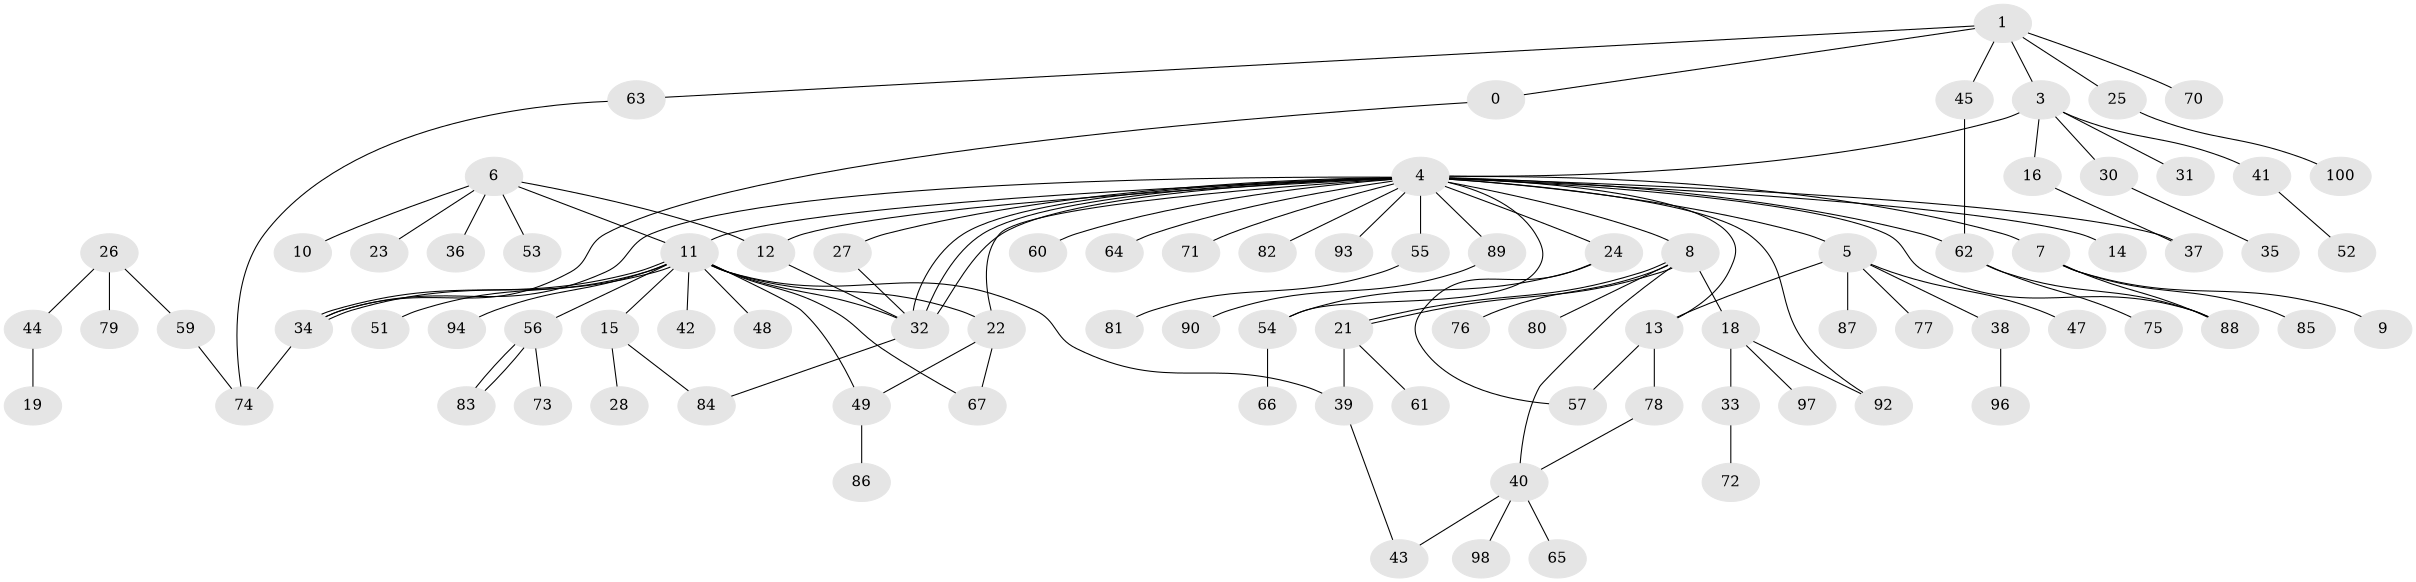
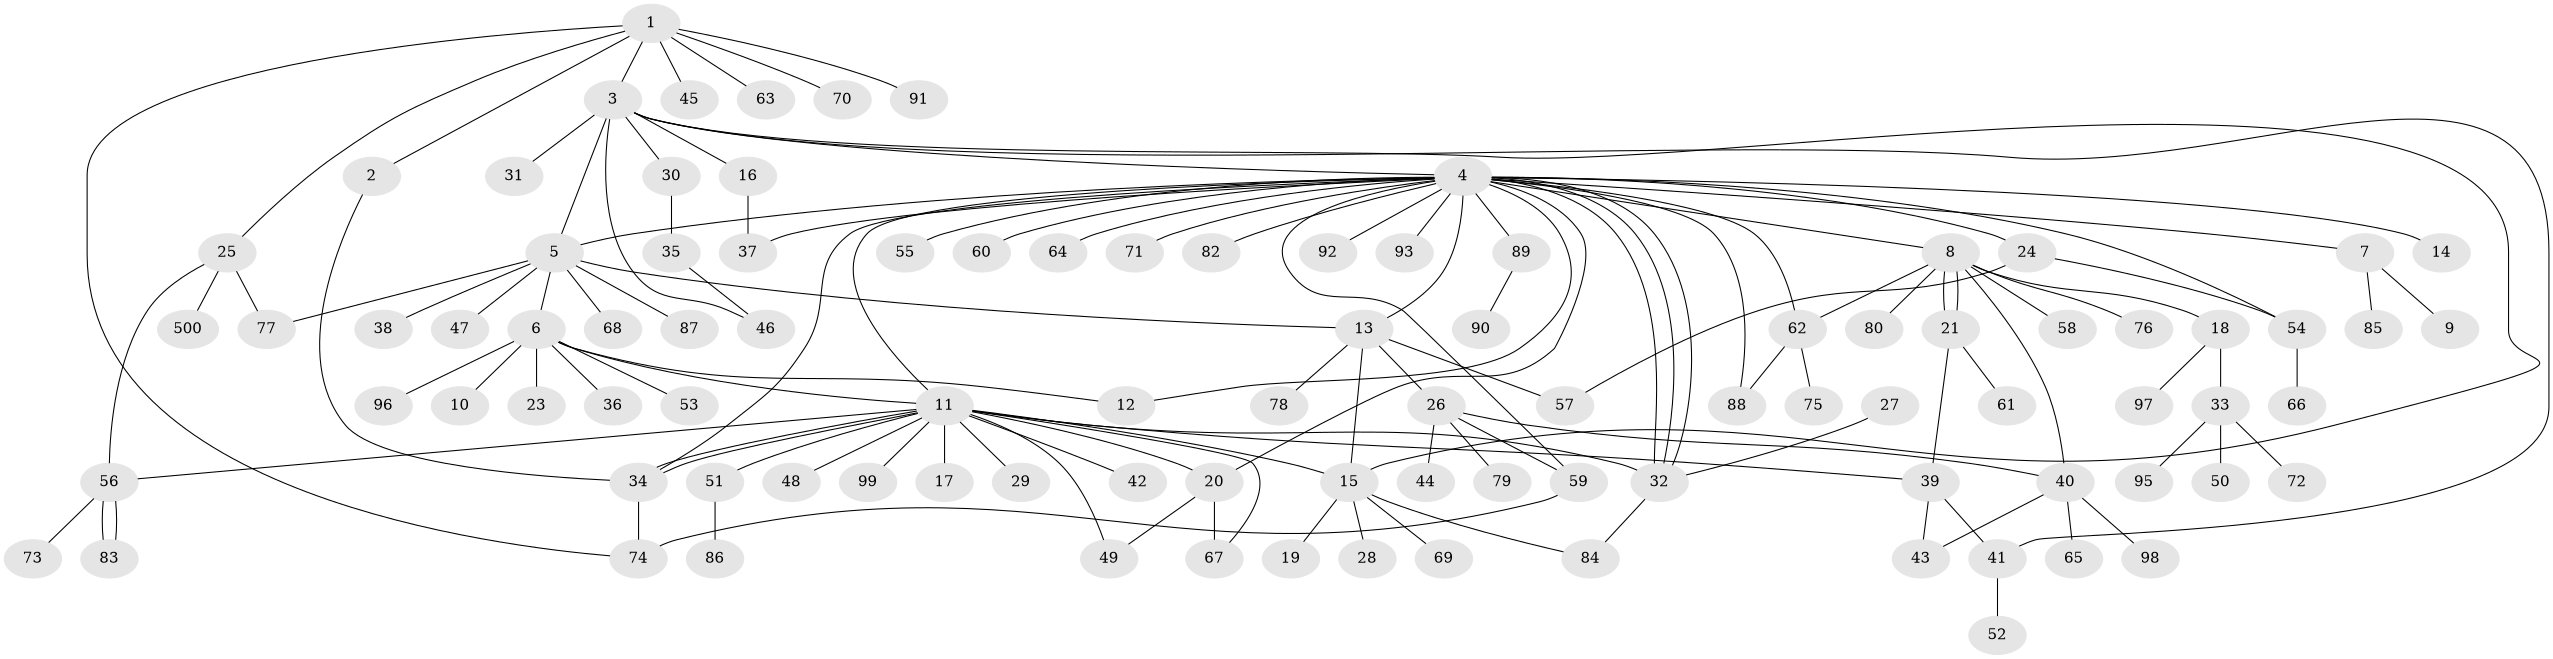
  graph {
    node [color=gray90 style=filled]
    1
-   2 [label=0]
+   2
    3
    25
    45
    63
    70
    74
+   91
    34
    4
    5
    15
    16
    30
    31
    41
-   100
+   46
+   100 [label=500]
    56
    77
    62
    7
    8
    11
    12
    13
    14
-   22
+   22 [label=20]
    24
    27
    32
    37
    54
    55
    60
    64
    71
    82
    88
    89
    92
    93
    6
    38
    47
+   68
    87
    19
    28
+   69
    84
    35
    52
    9
    85
    18
    21
    40
+   58
    76
    80
+   17
+   29
    39
    42
    48
    49
    51
    67
-   99 [label=94]
+   99
    26
    57
    78
    66
-   81
    75
    90
    10
    23
    36
    53
    96
    33
    97
    61
    43
    65
    98
    86
    73
    83
    59
    44
    79
+   50
    72
+   95
    1 -- 2
    1 -- 3
    1 -- 25
    1 -- 45
    1 -- 63
    1 -- 70
-   63 -- 74
+   1 -- 74
+   1 -- 91
    2 -- 34
    3 -- 4
+   3 -- 5
+   3 -- 15
    3 -- 16
    3 -- 30
    3 -- 31
    3 -- 41
+   3 -- 46
    25 -- 100
-   45 -- 62
+   25 -- 56
+   25 -- 77
+   8 -- 62
    34 -- 74
    4 -- 34
    4 -- 5
    4 -- 62
    4 -- 7
    4 -- 8
    4 -- 11
    4 -- 12
    4 -- 13
    4 -- 14
    4 -- 22
    4 -- 24
-   4 -- 27
+   4 -- 59
    4 -- 32
    4 -- 32
    4 -- 32
    4 -- 37
    4 -- 54
    4 -- 55
    4 -- 60
    4 -- 64
    4 -- 71
    4 -- 82
    4 -- 88
    4 -- 89
    4 -- 92
    4 -- 93
    5 -- 77
    5 -- 13
+   5 -- 6
    5 -- 38
    5 -- 47
+   5 -- 68
    5 -- 87
-   44 -- 19
+   15 -- 19
    15 -- 28
+   15 -- 69
    15 -- 84
    16 -- 37
    30 -- 35
    41 -- 52
    56 -- 73
    56 -- 83
    56 -- 83
    62 -- 88
    62 -- 75
-   7 -- 88
    7 -- 9
    7 -- 85
    8 -- 18
    8 -- 21
    8 -- 21
    8 -- 40
+   8 -- 58
    8 -- 76
    8 -- 80
    11 -- 34
    11 -- 34
    11 -- 15
    11 -- 56
    11 -- 22
    11 -- 32
+   11 -- 17
+   11 -- 29
    11 -- 39
    11 -- 42
    11 -- 48
    11 -- 49
    11 -- 51
    11 -- 67
    11 -- 99
-   12 -- 32
+   13 -- 15
+   13 -- 26
    13 -- 57
    13 -- 78
    22 -- 49
    22 -- 67
    24 -- 54
    24 -- 57
    27 -- 32
    32 -- 84
    54 -- 66
-   55 -- 81
    89 -- 90
    6 -- 11
    6 -- 12
    6 -- 10
    6 -- 23
    6 -- 36
    6 -- 53
-   38 -- 96
-   18 -- 92
+   6 -- 96
+   35 -- 46
    18 -- 33
    18 -- 97
    21 -- 39
    21 -- 61
    40 -- 43
    40 -- 65
    40 -- 98
+   39 -- 41
    39 -- 43
-   49 -- 86
-   78 -- 40
+   51 -- 86
+   26 -- 40
    26 -- 59
    26 -- 44
    26 -- 79
+   33 -- 50
    33 -- 72
+   33 -- 95
    59 -- 74
  }
